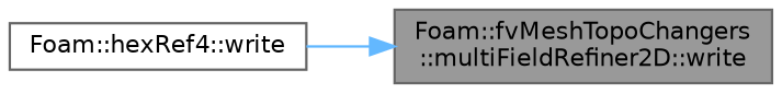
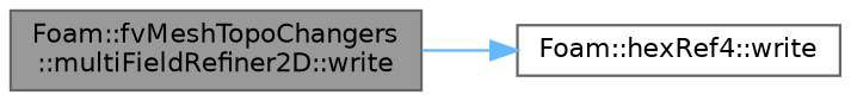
  digraph {
    rankdir=LR
    node [fontname=Helvetica fontsize=10 shape=box style=filled]
    n1 [color=gray40 fillcolor=grey60 fontcolor=black height=0.2 label="Foam::fvMeshTopoChangers\l::multiFieldRefiner2D::write" width=0.4]
    n2 [color=grey40 fillcolor=white height=0.2 label="Foam::hexRef4::write" width=0.4]
-   n2 -> n1 [color=steelblue1 fontname=Helvetica fontsize=10 labelfontname=Helvetica labelfontsize=10 style=solid]
+   n1 -> n2 [color=steelblue1 fontname=Helvetica fontsize=10 labelfontname=Helvetica labelfontsize=10 style=solid]
  }
